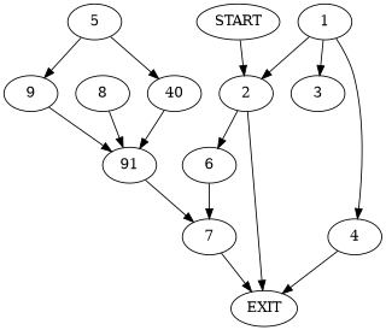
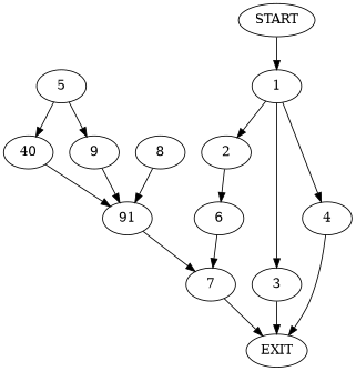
  digraph {
    n1 [label=START]
    1
    2
    3
    4
    n6 [label=EXIT]
    6
    5
    9
    n10 [label=40]
    7
    n12 [label=91]
    8
-   n1 -> 2
+   n1 -> 1
    1 -> 2
    1 -> 3
    1 -> 4
    2 -> 6
-   2 -> n6
+   3 -> n6
    4 -> n6
    6 -> 7
    5 -> 9
    5 -> n10
    9 -> n12
    n10 -> n12
    7 -> n6
    n12 -> 7
    8 -> n12
  }
